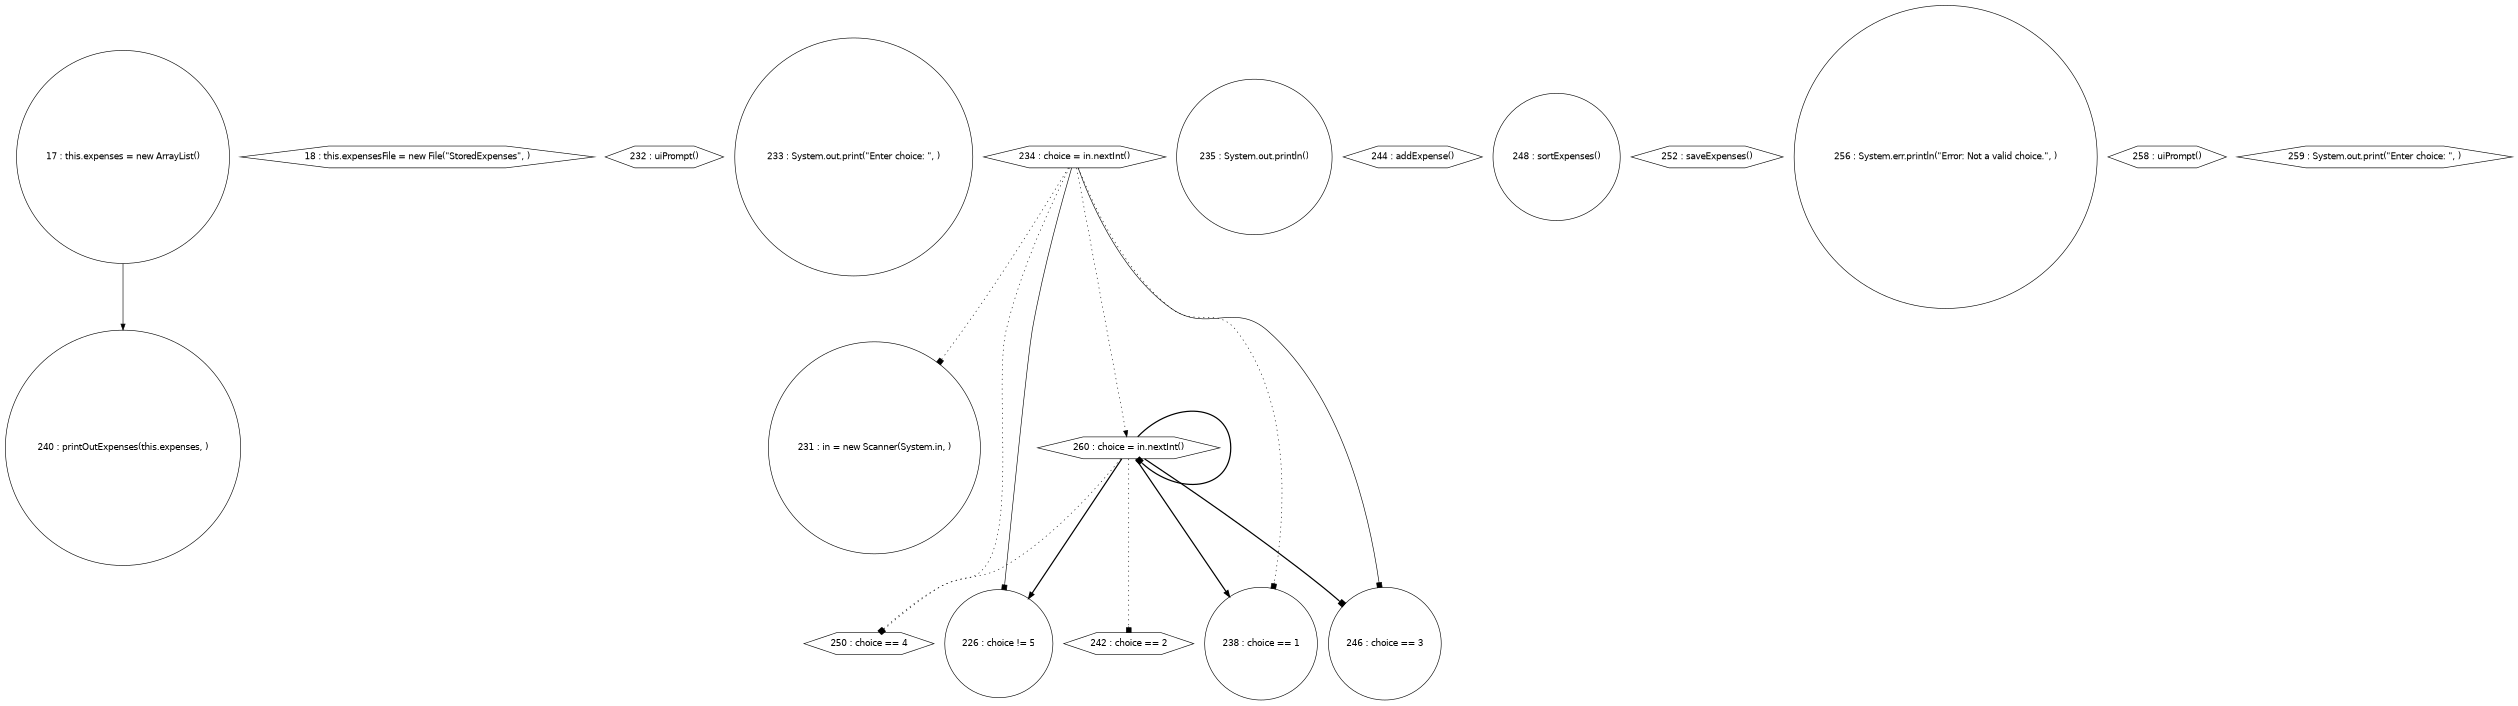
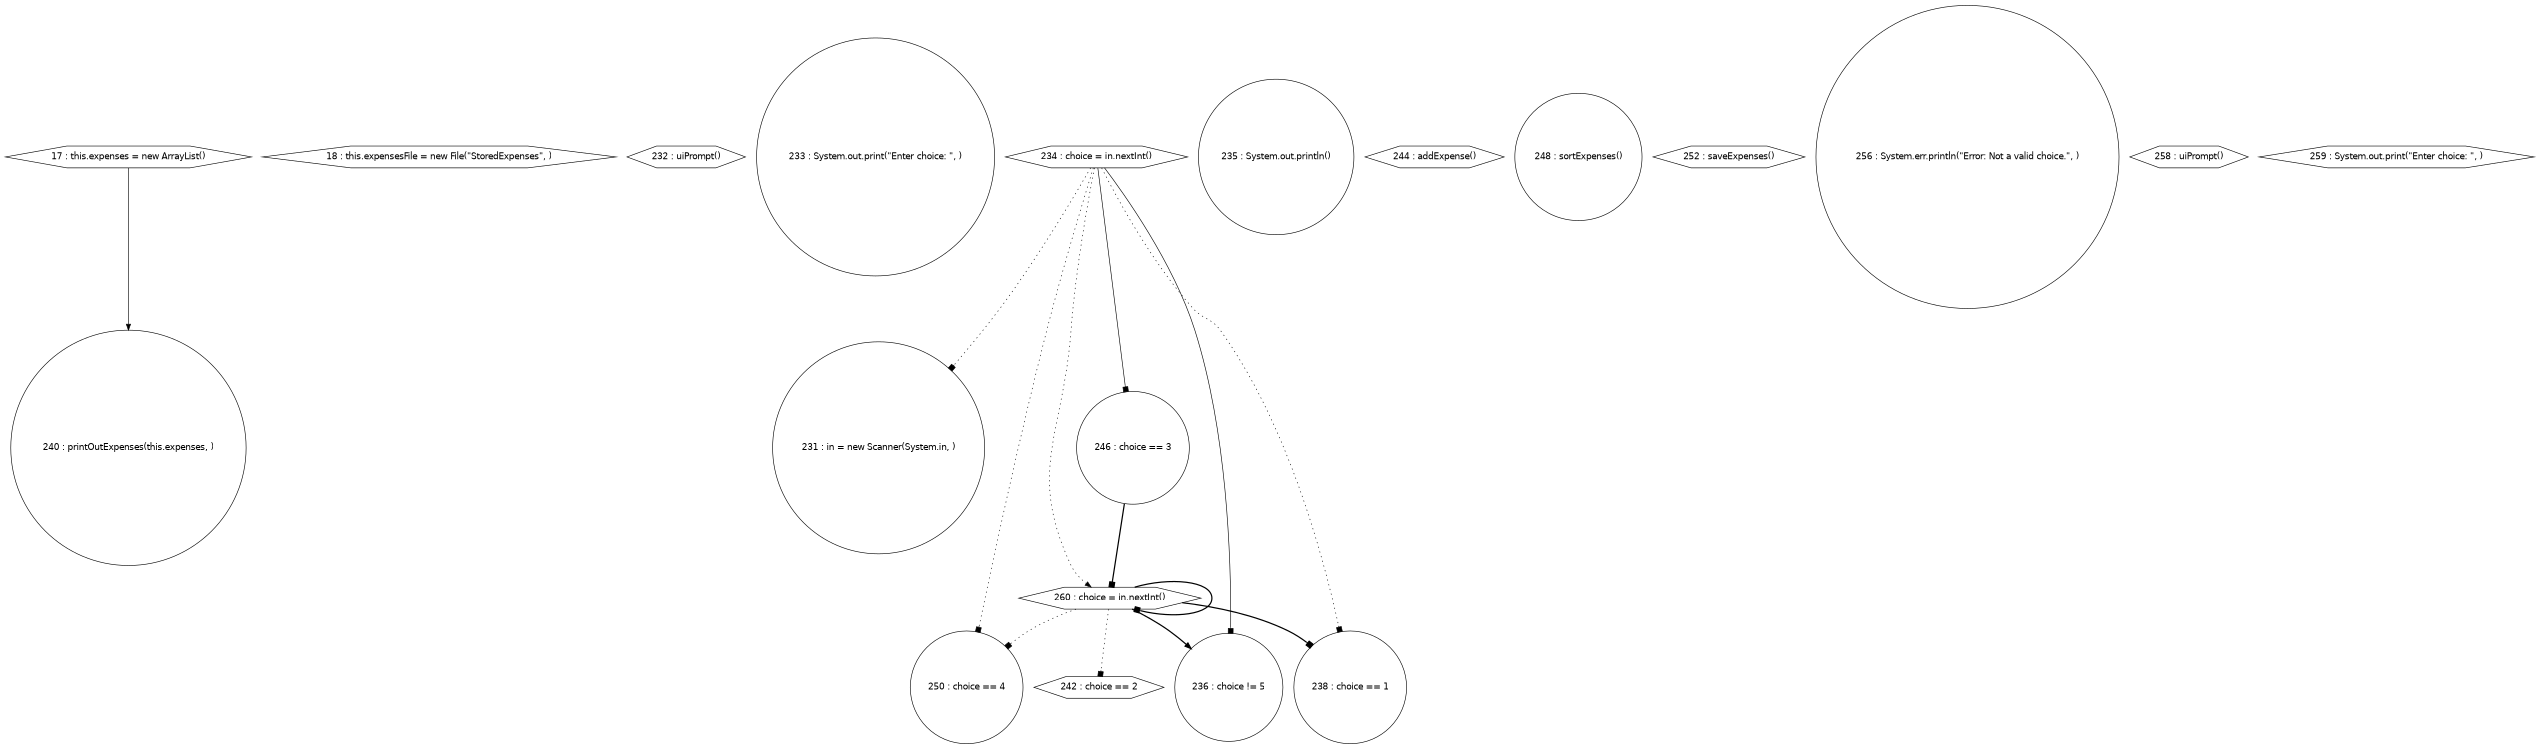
  digraph {
    fontname="DejaVu Sans"
    node [fontname="DejaVu Sans" shape=hexagon]
    edge [arrowhead=box fontname="DejaVu Sans" style=dotted]
-   "17 : this.expenses = new ArrayList()" [shape=circle]
+   "17 : this.expenses = new ArrayList()"
    "240 : printOutExpenses(this.expenses, )" [shape=circle]
    "18 : this.expensesFile = new File(\"StoredExpenses\", )"
    "232 : uiPrompt()"
    "233 : System.out.print(\"Enter choice: \", )" [shape=circle]
    "234 : choice = in.nextInt()"
    "231 : in = new Scanner(System.in, )" [shape=circle]
-   "250 : choice == 4"
-   "236 : choice != 5" [shape=circle label="226 : choice != 5"]
+   "250 : choice == 4" [shape=circle]
+   "236 : choice != 5" [shape=circle]
    "238 : choice == 1" [shape=circle]
    "246 : choice == 3" [shape=circle]
    "260 : choice = in.nextInt()"
    "242 : choice == 2"
    "235 : System.out.println()" [shape=circle]
    "244 : addExpense()"
    "248 : sortExpenses()" [shape=circle]
    "252 : saveExpenses()"
    "256 : System.err.println(\"Error: Not a valid choice.\", )" [shape=circle]
    "258 : uiPrompt()"
    "259 : System.out.print(\"Enter choice: \", )"
    "17 : this.expenses = new ArrayList()" -> "240 : printOutExpenses(this.expenses, )" [arrowhead=normal style=solid]
    "234 : choice = in.nextInt()" -> "231 : in = new Scanner(System.in, )"
    "234 : choice = in.nextInt()" -> "250 : choice == 4"
    "234 : choice = in.nextInt()" -> "236 : choice != 5" [style=solid]
    "234 : choice = in.nextInt()" -> "238 : choice == 1"
    "234 : choice = in.nextInt()" -> "246 : choice == 3" [style=solid]
    "234 : choice = in.nextInt()" -> "260 : choice = in.nextInt()" [arrowhead=normal]
    "260 : choice = in.nextInt()" -> "250 : choice == 4"
    "260 : choice = in.nextInt()" -> "236 : choice != 5" [arrowhead=normal style=bold]
-   "260 : choice = in.nextInt()" -> "238 : choice == 1" [arrowhead=normal style=bold]
-   "260 : choice = in.nextInt()" -> "246 : choice == 3" [style=bold]
+   "260 : choice = in.nextInt()" -> "238 : choice == 1" [style=bold]
+   "246 : choice == 3" -> "260 : choice = in.nextInt()" [style=bold]
    "260 : choice = in.nextInt()" -> "260 : choice = in.nextInt()" [style=bold]
    "260 : choice = in.nextInt()" -> "242 : choice == 2"
  }
